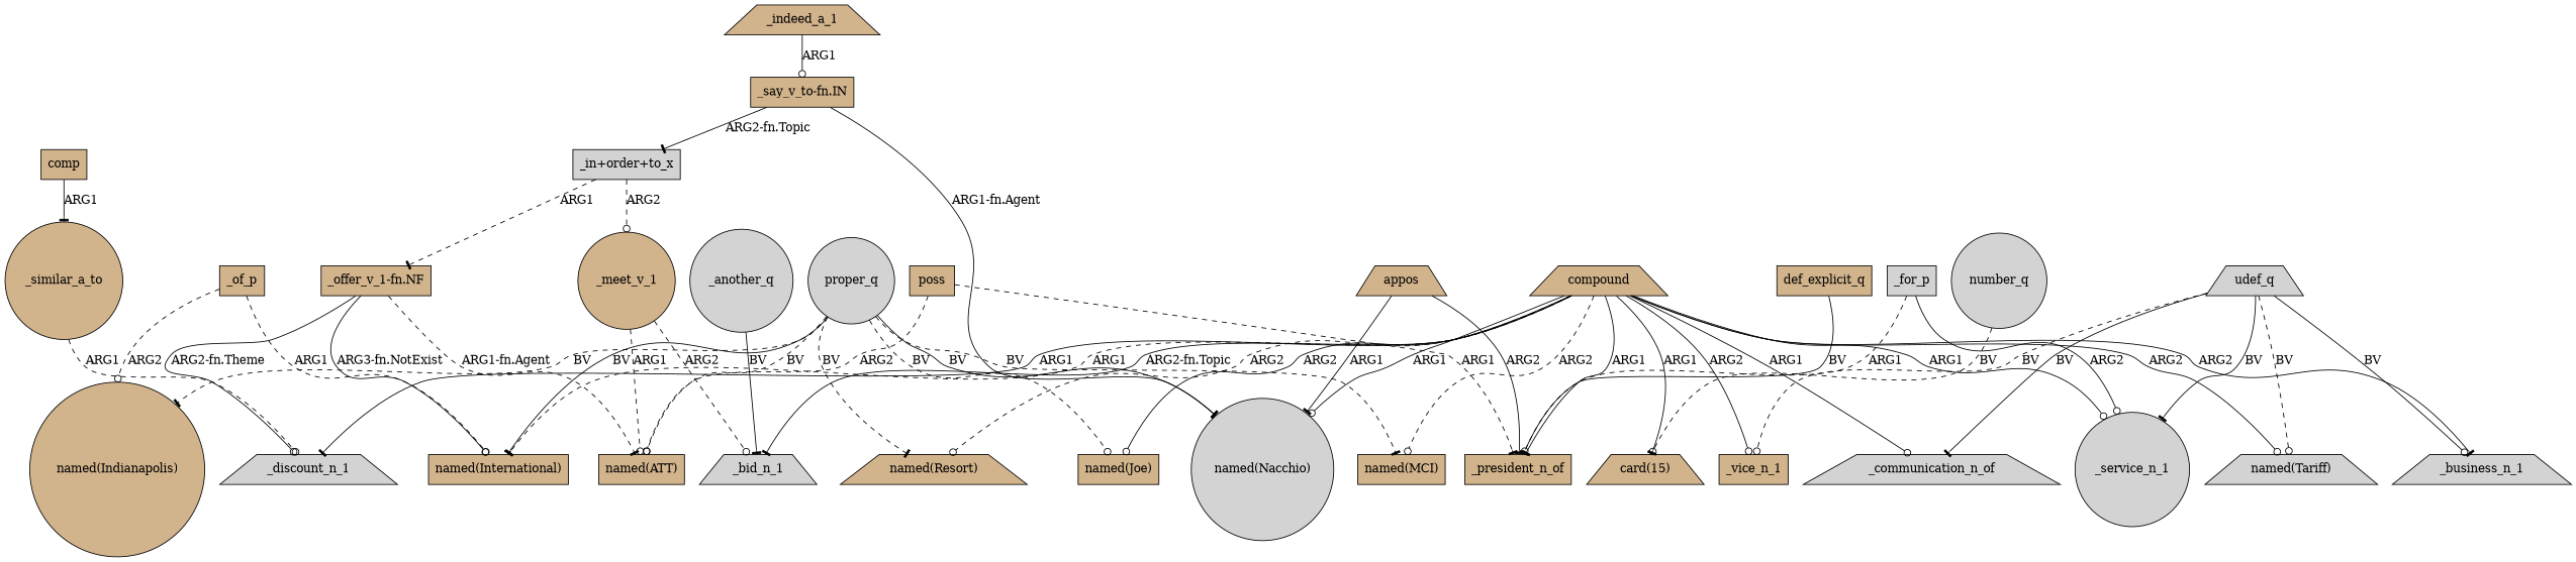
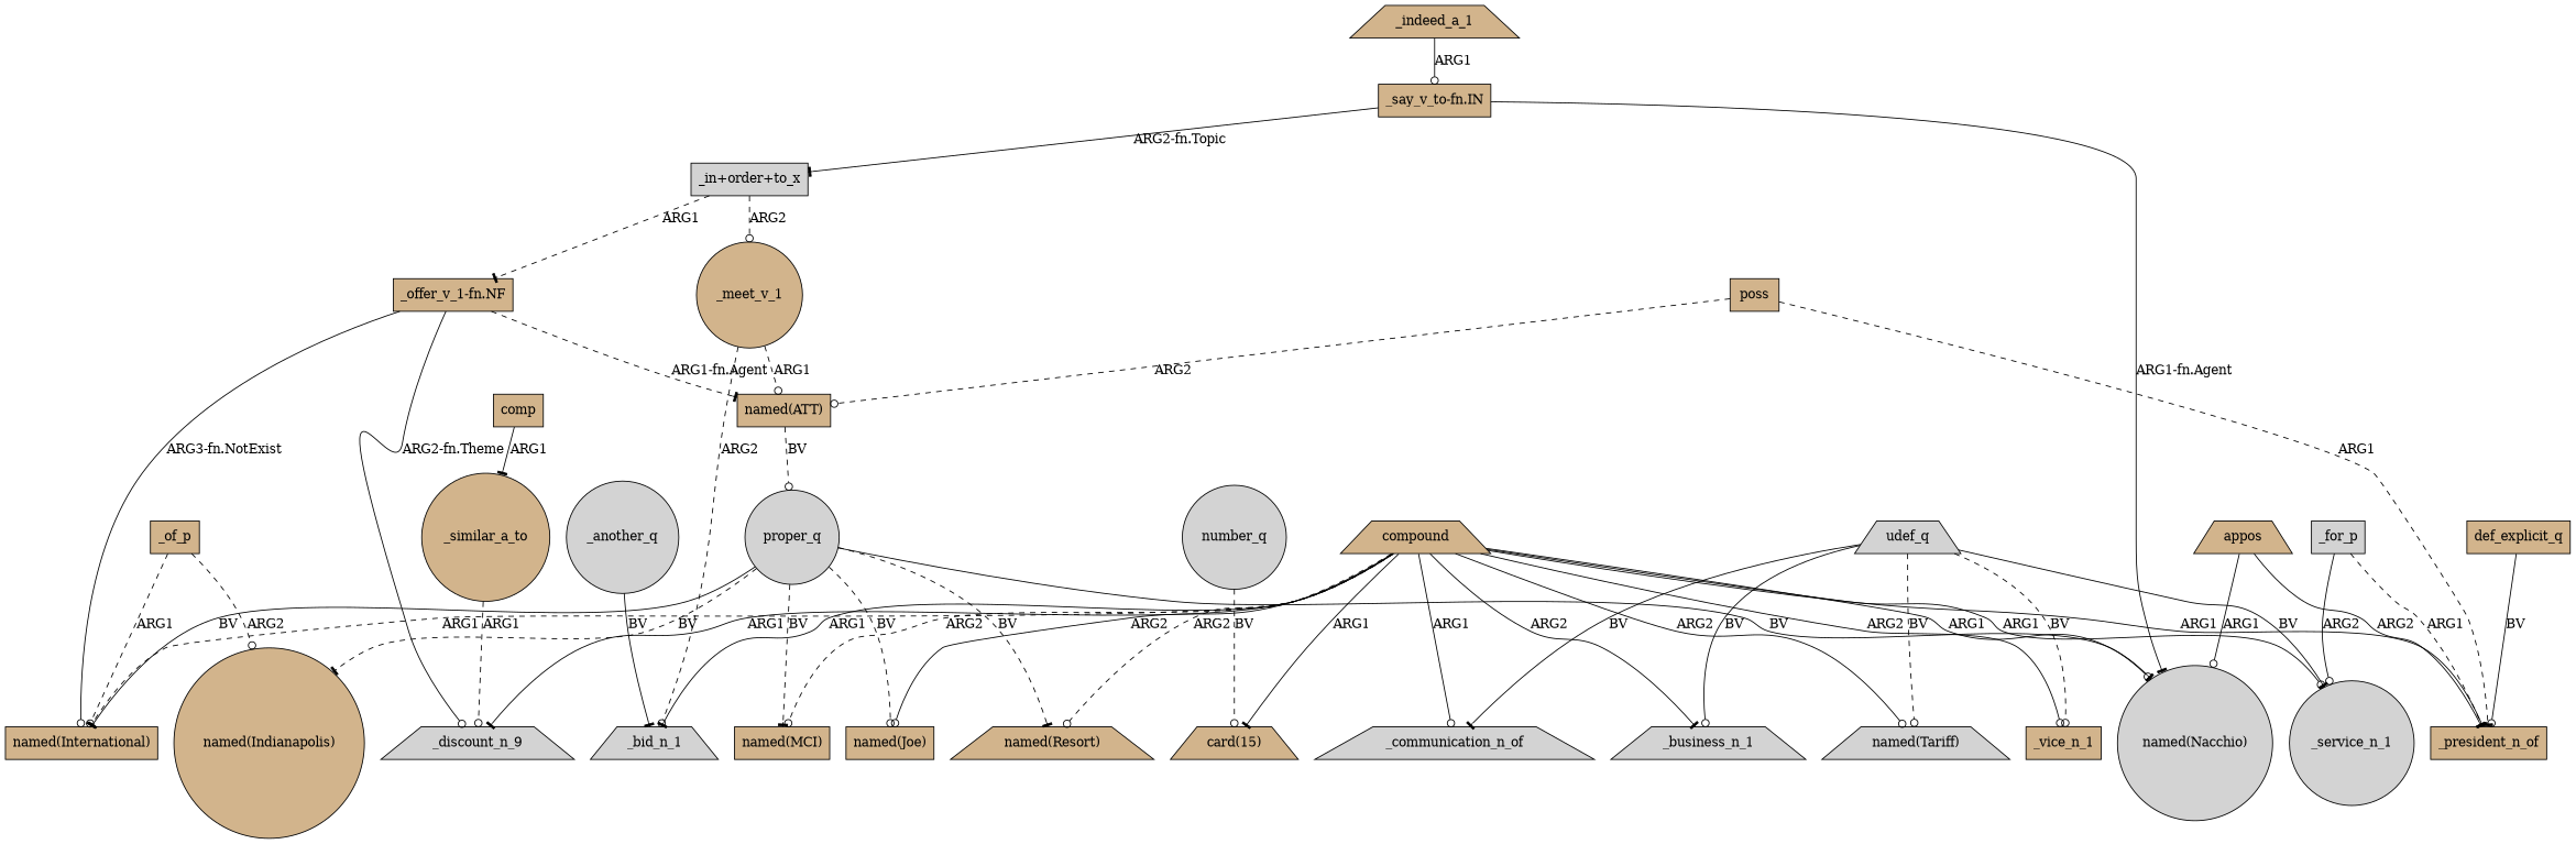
  digraph {
    node [fillcolor=tan shape=box style=filled]
    edge [arrowhead=odot style=solid]
    compound [shape=trapezium]
    "named(International)"
    _vice_n_1
    _bid_n_1 [fillcolor=lightgrey shape=trapezium]
    "named(Joe)"
    "named(Nacchio)" [fillcolor=lightgrey shape=circle]
    "named(MCI)"
    _president_n_of
    "named(Resort)" [shape=trapezium]
    _service_n_1 [fillcolor=lightgrey shape=circle]
    _communication_n_of [fillcolor=lightgrey shape=trapezium]
    "named(Tariff)" [fillcolor=lightgrey shape=trapezium]
    _business_n_1 [fillcolor=lightgrey shape=trapezium]
-   _discount_n_1 [fillcolor=lightgrey shape=trapezium]
+   _discount_n_1 [fillcolor=lightgrey shape=trapezium label=_discount_n_9]
    "card(15)" [shape=trapezium]
    _similar_a_to [shape=circle]
    comp
    "_in+order+to_x" [fillcolor=lightgrey]
    _meet_v_1 [shape=circle]
    "_offer_v_1-fn.NF"
    "named(ATT)"
    _another_q [fillcolor=lightgrey shape=circle]
    proper_q [fillcolor=lightgrey shape=circle]
    "named(Indianapolis)" [shape=circle]
    _of_p
    udef_q [fillcolor=lightgrey shape=trapezium]
    "_say_v_to-fn.IN"
    poss
    appos [shape=trapezium]
    def_explicit_q
    _for_p [fillcolor=lightgrey]
    _indeed_a_1 [shape=trapezium]
    number_q [fillcolor=lightgrey shape=circle]
    compound -> "named(International)" [arrowhead=tee label=ARG1 style=dashed]
    compound -> _vice_n_1 [label=ARG2]
-   compound -> _bid_n_1 [arrowhead=tee label="ARG2-fn.Topic"]
+   compound -> _bid_n_1 [arrowhead=tee label=ARG1]
    compound -> "named(Joe)" [label=ARG2]
    compound -> "named(Nacchio)" [label=ARG1]
    compound -> "named(MCI)" [label=ARG2 style=dashed]
    compound -> _president_n_of [arrowhead=tee label=ARG1]
    compound -> "named(Resort)" [label=ARG2 style=dashed]
    compound -> _service_n_1 [label=ARG1]
    compound -> _communication_n_of [label=ARG1]
    compound -> "named(Tariff)" [label=ARG2]
    compound -> _business_n_1 [arrowhead=tee label=ARG2]
    compound -> _discount_n_1 [arrowhead=tee label=ARG1]
    compound -> "card(15)" [arrowhead=tee label=ARG1]
    _similar_a_to -> _discount_n_1 [label=ARG1 style=dashed]
    comp -> _similar_a_to [arrowhead=tee label=ARG1]
    "_in+order+to_x" -> _meet_v_1 [label=ARG2 style=dashed]
    "_in+order+to_x" -> "_offer_v_1-fn.NF" [arrowhead=tee label=ARG1 style=dashed]
    _meet_v_1 -> _bid_n_1 [label=ARG2 style=dashed]
    _meet_v_1 -> "named(ATT)" [label=ARG1 style=dashed]
    "_offer_v_1-fn.NF" -> "named(International)" [label="ARG3-fn.NotExist"]
    "_offer_v_1-fn.NF" -> _discount_n_1 [label="ARG2-fn.Theme"]
    "_offer_v_1-fn.NF" -> "named(ATT)" [arrowhead=tee label="ARG1-fn.Agent" style=dashed]
    _another_q -> _bid_n_1 [arrowhead=tee label=BV]
    proper_q -> "named(International)" [arrowhead=tee label=BV]
    proper_q -> "named(Joe)" [label=BV style=dashed]
    proper_q -> "named(Nacchio)" [arrowhead=tee label=BV]
    proper_q -> "named(MCI)" [arrowhead=tee label=BV style=dashed]
    proper_q -> "named(Resort)" [arrowhead=tee label=BV style=dashed]
-   proper_q -> "named(ATT)" [label=BV style=dashed]
+   "named(ATT)" -> proper_q [label=BV style=dashed]
    proper_q -> "named(Indianapolis)" [arrowhead=tee label=BV style=dashed]
    _of_p -> "named(International)" [label=ARG1 style=dashed]
    _of_p -> "named(Indianapolis)" [label=ARG2 style=dashed]
    udef_q -> _vice_n_1 [label=BV style=dashed]
    udef_q -> _service_n_1 [arrowhead=tee label=BV]
    udef_q -> _communication_n_of [arrowhead=tee label=BV]
    udef_q -> "named(Tariff)" [label=BV style=dashed]
    udef_q -> _business_n_1 [label=BV]
    "_say_v_to-fn.IN" -> "named(Nacchio)" [arrowhead=tee label="ARG1-fn.Agent"]
    "_say_v_to-fn.IN" -> "_in+order+to_x" [arrowhead=tee label="ARG2-fn.Topic"]
    poss -> _president_n_of [arrowhead=tee label=ARG1 style=dashed]
    poss -> "named(ATT)" [label=ARG2 style=dashed]
-   appos -> "named(Nacchio)" [arrowhead=tee label=ARG1]
+   appos -> "named(Nacchio)" [label=ARG1]
    appos -> _president_n_of [arrowhead=tee label=ARG2]
    def_explicit_q -> _president_n_of [label=BV]
    _for_p -> _president_n_of [arrowhead=tee label=ARG1 style=dashed]
    _for_p -> _service_n_1 [label=ARG2]
    _indeed_a_1 -> "_say_v_to-fn.IN" [label=ARG1]
    number_q -> "card(15)" [label=BV style=dashed]
  }
